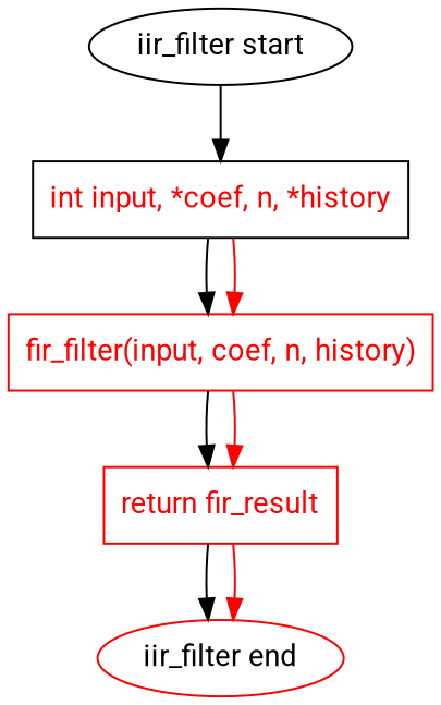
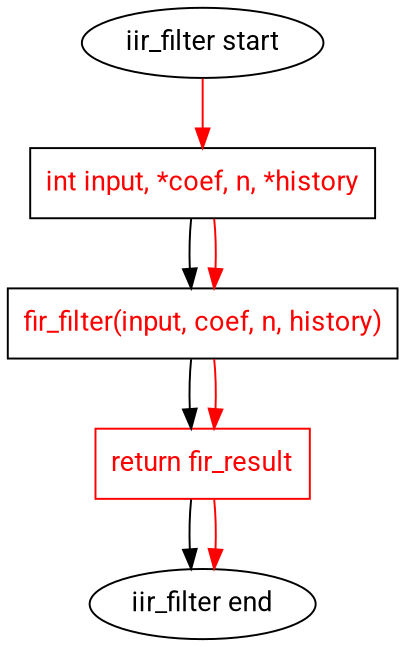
  digraph {
    fontname=Roboto
    rankdir=TB
    node [fontname=Roboto shape=box fontcolor=red]
    edge [fontname=Roboto]
    n1 [label="iir_filter start" shape=ellipse fontcolor=""]
    n2 [label="int input, *coef, n, *history"]
-   n3 [color=red label="fir_filter(input, coef, n, history)"]
-   n4 [label="iir_filter end" shape=ellipse color=red fontcolor=""]
+   n3 [color=black label="fir_filter(input, coef, n, history)"]
+   n4 [label="iir_filter end" shape=ellipse fontcolor=""]
    n5 [color=red label="return fir_result"]
-   n1 -> n2
+   n1 -> n2 [color=red]
    n2 -> n3
    n2 -> n3 [color=red fontcolor=red]
    n3 -> n5
    n3 -> n5 [color=red fontcolor=red]
    n5 -> n4
    n5 -> n4 [color=red fontcolor=red]
  }
